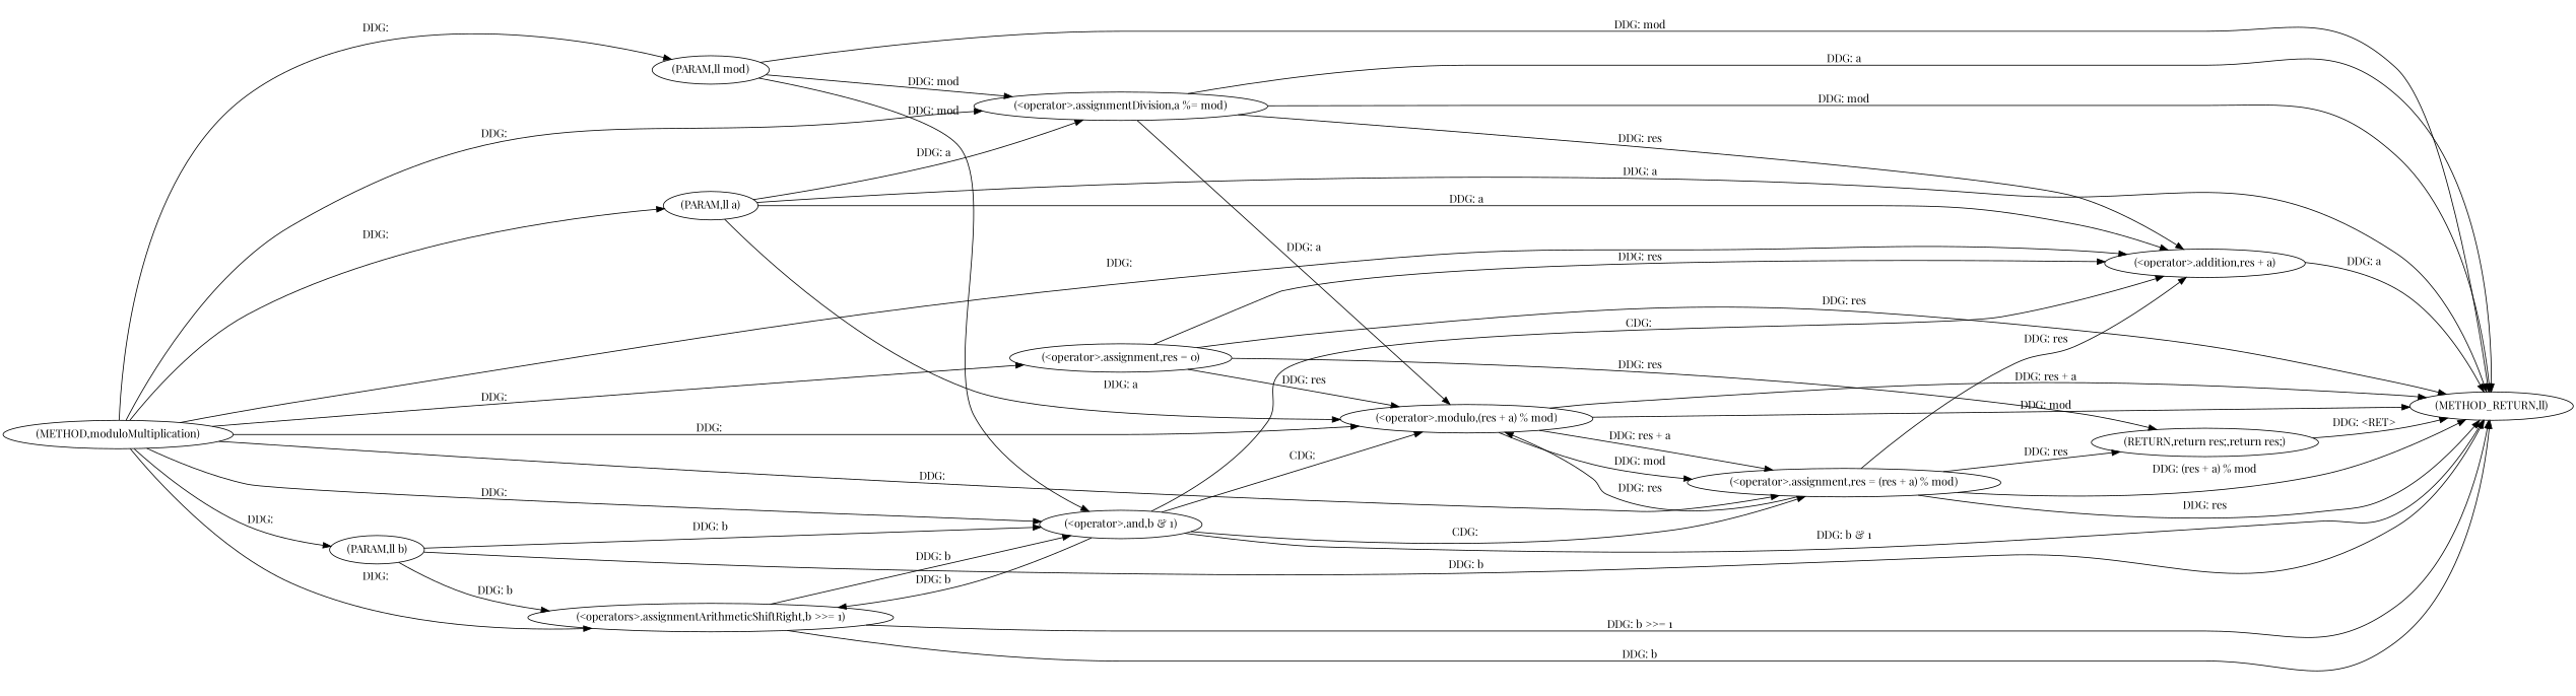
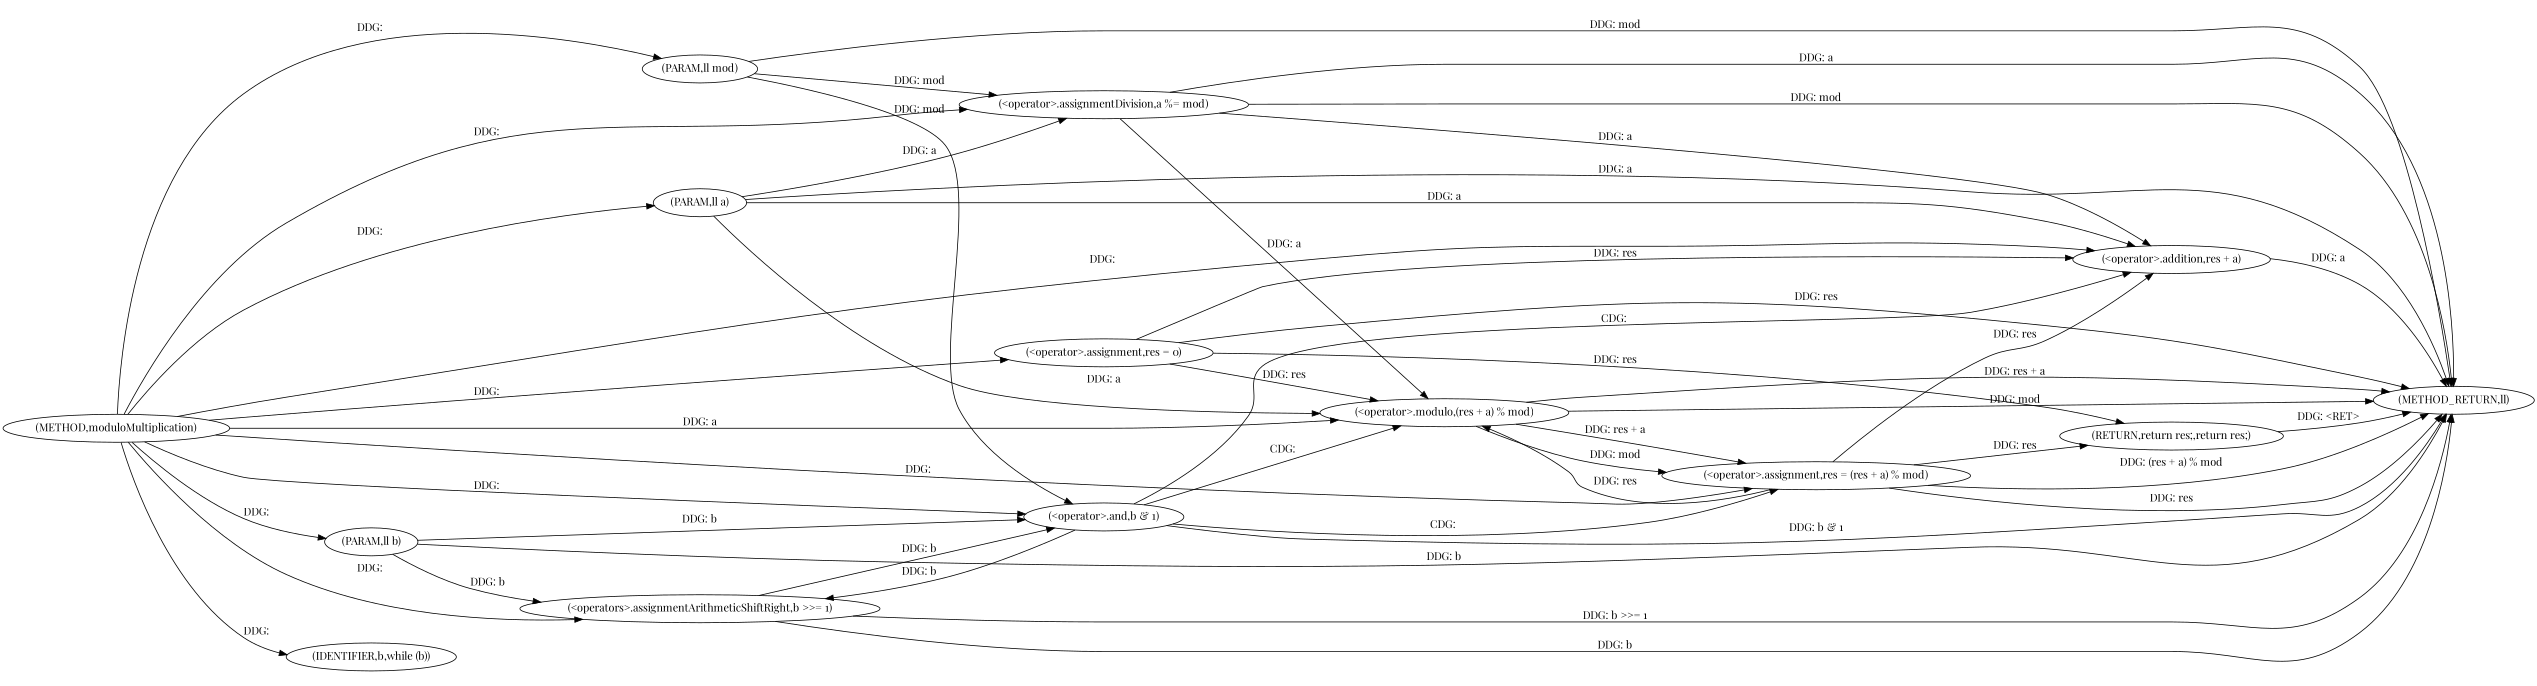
  digraph {
    fontname="Playfair Display"
    rankdir=LR
    node [fontname="Playfair Display"]
    edge [fontname="Playfair Display"]
    n1 [label="(METHOD,moduloMultiplication)"]
    n2 [label="(PARAM,ll a)"]
    n3 [label="(PARAM,ll b)"]
    n4 [label="(PARAM,ll mod)"]
    n5 [label="(<operator>.assignment,res = 0)"]
    n6 [label="(<operator>.assignmentDivision,a %= mod)"]
+   n7 [label="(IDENTIFIER,b,while (b))"]
    n8 [label="(<operators>.assignmentArithmeticShiftRight,b >>= 1)"]
    n9 [label="(<operator>.and,b & 1)"]
    n10 [label="(<operator>.assignment,res = (res + a) % mod)"]
    n11 [label="(<operator>.modulo,(res + a) % mod)"]
    n12 [label="(<operator>.addition,res + a)"]
    n13 [label="(METHOD_RETURN,ll)"]
    n14 [label="(RETURN,return res;,return res;)"]
    n1 -> n2 [label="DDG: "]
    n1 -> n3 [label="DDG: "]
    n1 -> n4 [label="DDG: "]
    n1 -> n5 [label="DDG: "]
    n1 -> n6 [label="DDG: "]
+   n1 -> n7 [label="DDG: "]
    n1 -> n8 [label="DDG: "]
    n1 -> n9 [label="DDG: "]
    n1 -> n10 [label="DDG: "]
-   n1 -> n11 [label="DDG: "]
+   n1 -> n11 [label="DDG: a"]
    n1 -> n12 [label="DDG: "]
    n2 -> n6 [label="DDG: a"]
    n2 -> n11 [label="DDG: a"]
    n2 -> n12 [label="DDG: a"]
    n2 -> n13 [label="DDG: a"]
    n3 -> n8 [label="DDG: b"]
    n3 -> n9 [label="DDG: b"]
    n3 -> n13 [label="DDG: b"]
    n4 -> n6 [label="DDG: mod"]
    n4 -> n9 [label="DDG: mod"]
    n4 -> n13 [label="DDG: mod"]
    n5 -> n11 [label="DDG: res"]
    n5 -> n12 [label="DDG: res"]
    n5 -> n13 [label="DDG: res"]
    n5 -> n14 [label="DDG: res"]
    n6 -> n11 [label="DDG: a"]
-   n6 -> n12 [label="DDG: res"]
+   n6 -> n12 [label="DDG: a"]
    n6 -> n13 [label="DDG: a"]
    n6 -> n13 [label="DDG: mod"]
    n8 -> n9 [label="DDG: b"]
    n8 -> n13 [label="DDG: b"]
    n8 -> n13 [label="DDG: b >>= 1"]
    n9 -> n8 [label="DDG: b"]
    n9 -> n10 [label="CDG: "]
    n9 -> n11 [label="CDG: "]
    n9 -> n12 [label="CDG: "]
    n9 -> n13 [label="DDG: b & 1"]
    n10 -> n11 [label="DDG: res"]
    n10 -> n12 [label="DDG: res"]
    n10 -> n13 [label="DDG: res"]
    n10 -> n13 [label="DDG: (res + a) % mod"]
    n10 -> n14 [label="DDG: res"]
    n11 -> n10 [label="DDG: res + a"]
    n11 -> n10 [label="DDG: mod"]
    n11 -> n13 [label="DDG: res + a"]
    n11 -> n13 [label="DDG: mod"]
    n12 -> n13 [label="DDG: a"]
    n14 -> n13 [label="DDG: <RET>"]
  }
